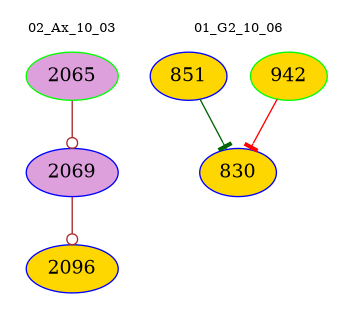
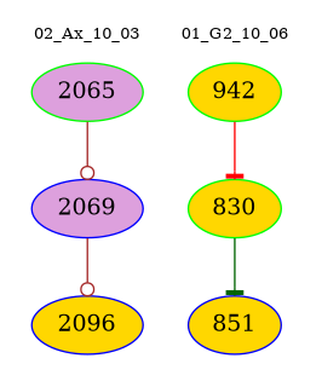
  digraph {
    node [color=blue fillcolor=gold style=filled]
    edge [arrowhead=odot color=brown]
    n1 [color=green fillcolor=plum label=2065]
    n2 [fillcolor=plum label=2069]
    n3 [label=2096]
    n4 [color=green label=942]
-   n5 [label=830]
+   n5 [color=green label=830]
    n6 [label=851]
    subgraph cluster_1 {
      color=white
      fontsize=10
      label="02_Ax_10_03"
      n1
      n2
      n3
    }
    subgraph cluster_2 {
      color=white
      fontsize=10
      label="01_G2_10_06"
      n4
      n5
      n6
    }
    n1 -> n2
    n2 -> n3
    n4 -> n5 [arrowhead=tee color=red]
-   n6 -> n5 [arrowhead=tee color=darkgreen]
+   n5 -> n6 [arrowhead=tee color=darkgreen]
  }
